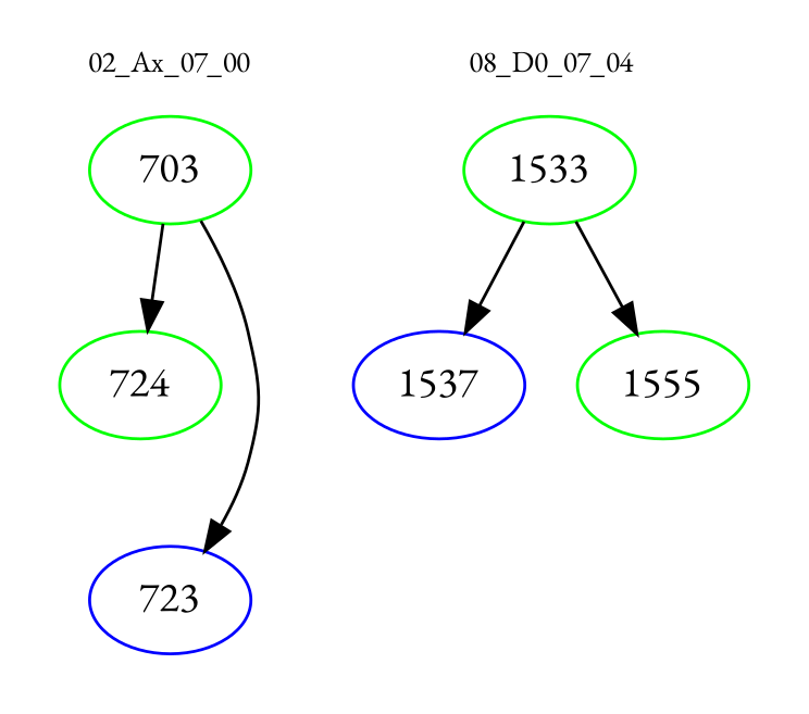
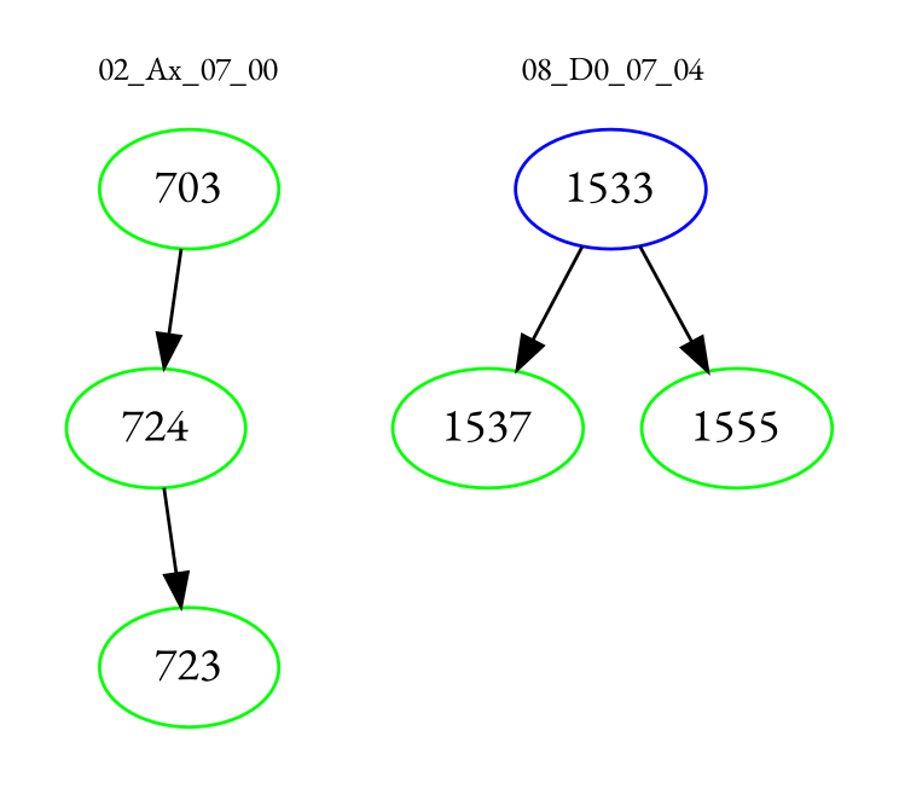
  digraph {
    fontname="EB Garamond"
    node [color=green fontname="EB Garamond"]
    edge [color=black fontname="EB Garamond"]
    n1 [label=703]
    n2 [label=724]
-   n3 [color=blue label=723]
-   n4 [label=1533]
-   n5 [color=blue label=1537]
+   n3 [label=723]
+   n4 [color=blue label=1533]
+   n5 [label=1537]
    n6 [label=1555]
    subgraph cluster_1 {
      color=white
      fontsize=10
      label="02_Ax_07_00"
      n1
      n2
      n3
    }
    subgraph cluster_2 {
      color=white
      fontsize=10
      label="08_D0_07_04"
      n4
      n5
      n6
    }
    n1 -> n2
-   n1 -> n3
+   n2 -> n3
    n4 -> n5
    n4 -> n6
  }
